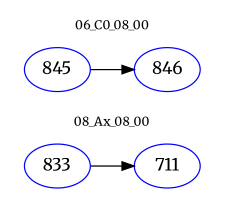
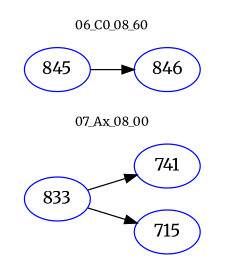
  digraph {
    fontname=Merriweather
    rankdir=LR
    node [color=blue fontname=Merriweather]
    edge [color=black fontname=Merriweather]
    n1 [label=833]
-   n2 [label=711]
+   n2 [label=715]
+   n3 [label=741]
    n4 [label=845]
    n5 [label=846]
    subgraph cluster_1 {
      color=white
      fontsize=10
-     label="08_Ax_08_00"
+     label="07_Ax_08_00"
      n1
      n2
+     n3
    }
    subgraph cluster_2 {
      color=white
      fontsize=10
-     label="06_C0_08_00"
+     label="06_C0_08_60"
      n4
      n5
    }
    n1 -> n2
+   n1 -> n3
    n4 -> n5
  }
